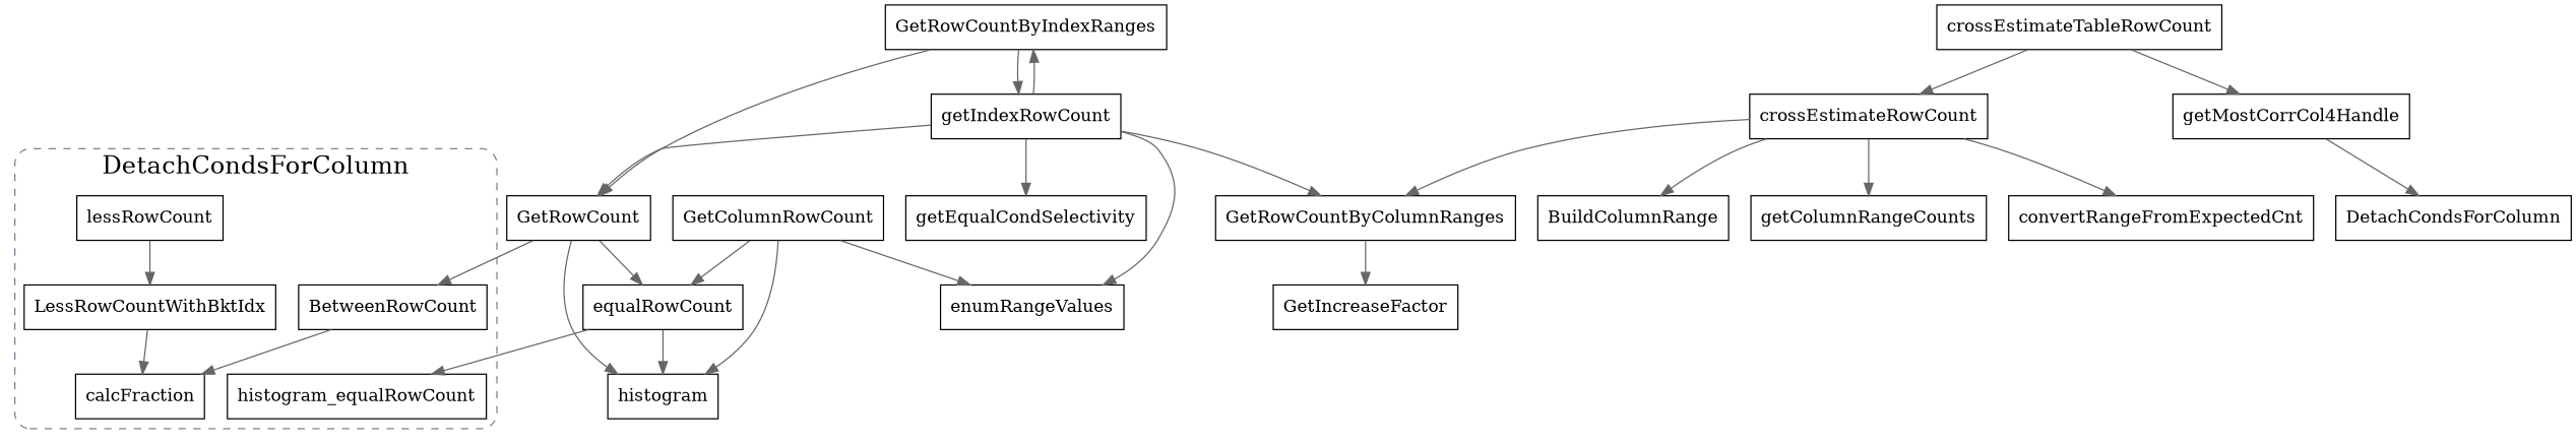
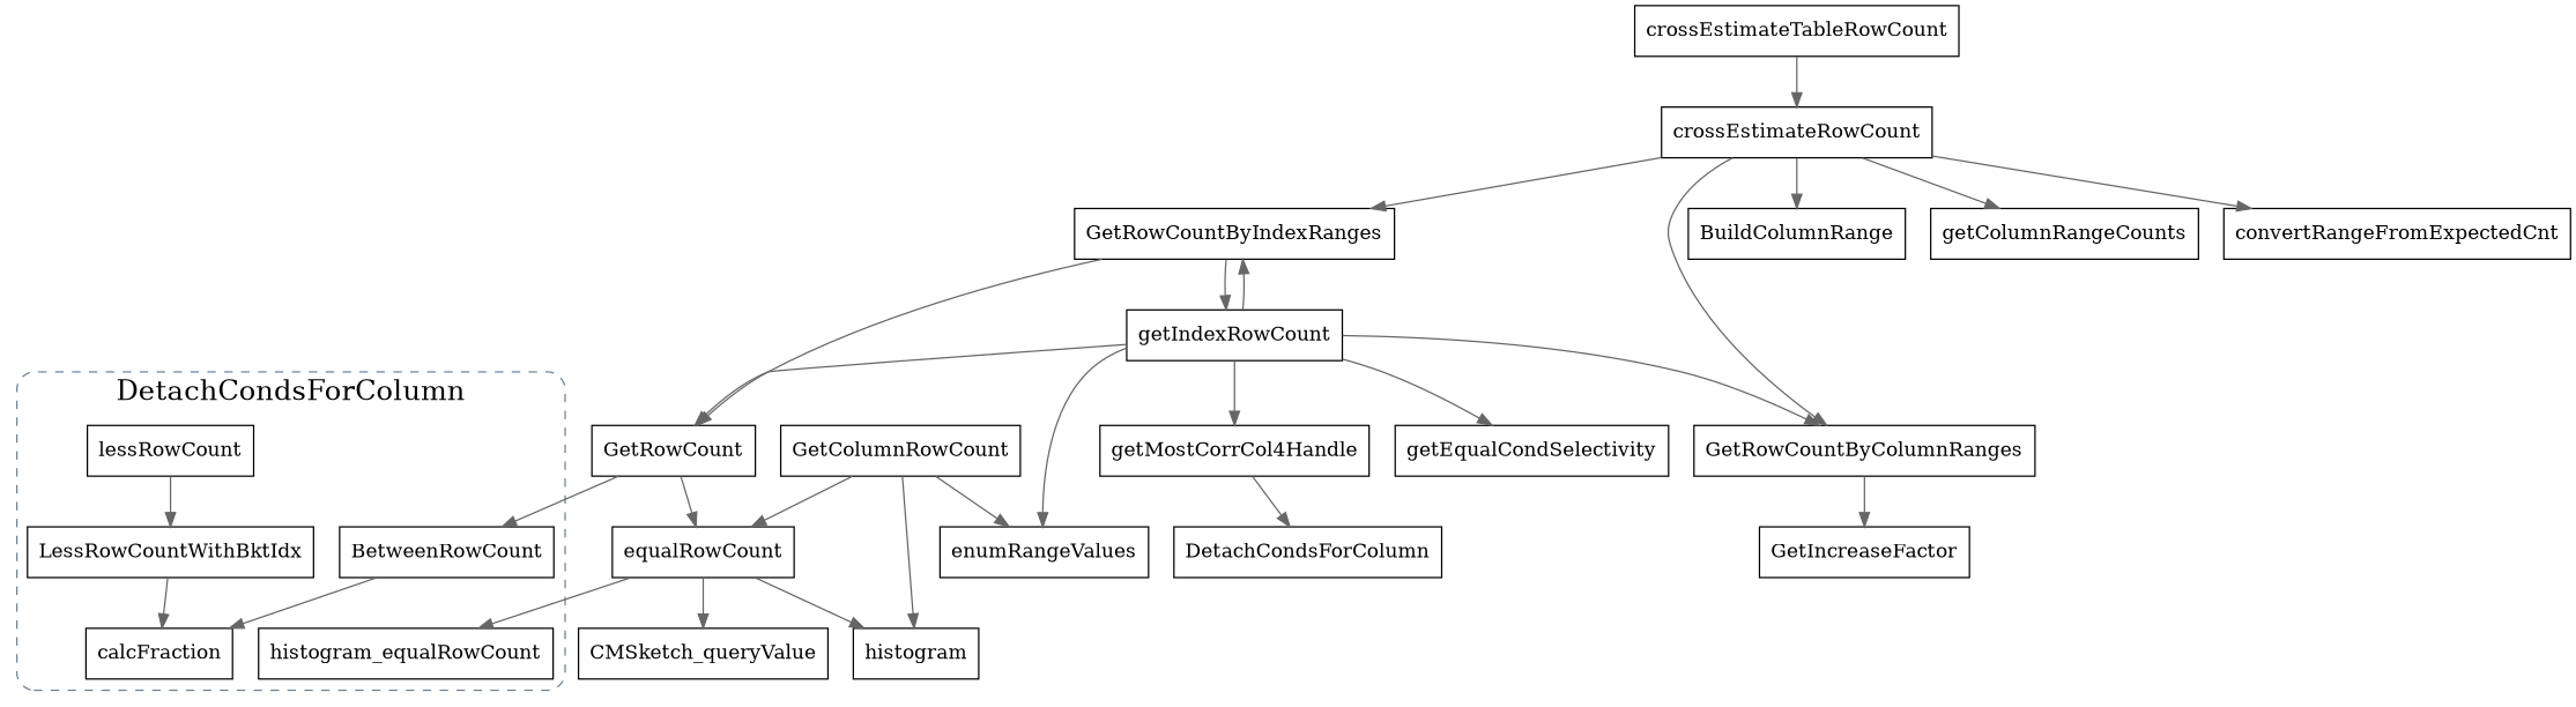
  digraph {
    newrank=true
    rankdir=TB
    node [shape=box]
    edge [color=gray40]
    BetweenRowCount
    lessRowCount
    histogram_equalRowCount
    LessRowCountWithBktIdx
    calcFraction
    crossEstimateTableRowCount
    getMostCorrCol4Handle
    crossEstimateRowCount
    DetachCondsForColumn
    BuildColumnRange
    getColumnRangeCounts
    convertRangeFromExpectedCnt
    GetRowCountByIndexRanges
    GetRowCountByColumnRanges
    GetRowCount
    getIndexRowCount
    GetIncreaseFactor
    equalRowCount
    n19 [label=histogram]
    enumRangeValues
    getEqualCondSelectivity
    GetColumnRowCount
+   CMSketch_queryValue
    subgraph cluster_1 {
      color=slategrey
      fontsize=20
      label=DetachCondsForColumn
      style="rounded,dashed"
      BetweenRowCount
      lessRowCount
      histogram_equalRowCount
      LessRowCountWithBktIdx
      calcFraction
    }
    BetweenRowCount -> calcFraction
    lessRowCount -> LessRowCountWithBktIdx
    LessRowCountWithBktIdx -> calcFraction
-   crossEstimateTableRowCount -> getMostCorrCol4Handle
+   getIndexRowCount -> getMostCorrCol4Handle
    crossEstimateTableRowCount -> crossEstimateRowCount
    getMostCorrCol4Handle -> DetachCondsForColumn
    crossEstimateRowCount -> BuildColumnRange
    crossEstimateRowCount -> getColumnRangeCounts
    crossEstimateRowCount -> convertRangeFromExpectedCnt
+   crossEstimateRowCount -> GetRowCountByIndexRanges
    crossEstimateRowCount -> GetRowCountByColumnRanges
    GetRowCountByIndexRanges -> GetRowCount
    GetRowCountByIndexRanges -> getIndexRowCount
    GetRowCountByColumnRanges -> GetIncreaseFactor
    GetRowCount -> BetweenRowCount
    GetRowCount -> equalRowCount
-   GetRowCount -> n19
    getIndexRowCount -> GetRowCountByIndexRanges
    getIndexRowCount -> GetRowCountByColumnRanges
    getIndexRowCount -> GetRowCount
    getIndexRowCount -> enumRangeValues
    getIndexRowCount -> getEqualCondSelectivity
    equalRowCount -> histogram_equalRowCount
    equalRowCount -> n19
+   equalRowCount -> CMSketch_queryValue
    GetColumnRowCount -> equalRowCount
    GetColumnRowCount -> n19
    GetColumnRowCount -> enumRangeValues
  }
